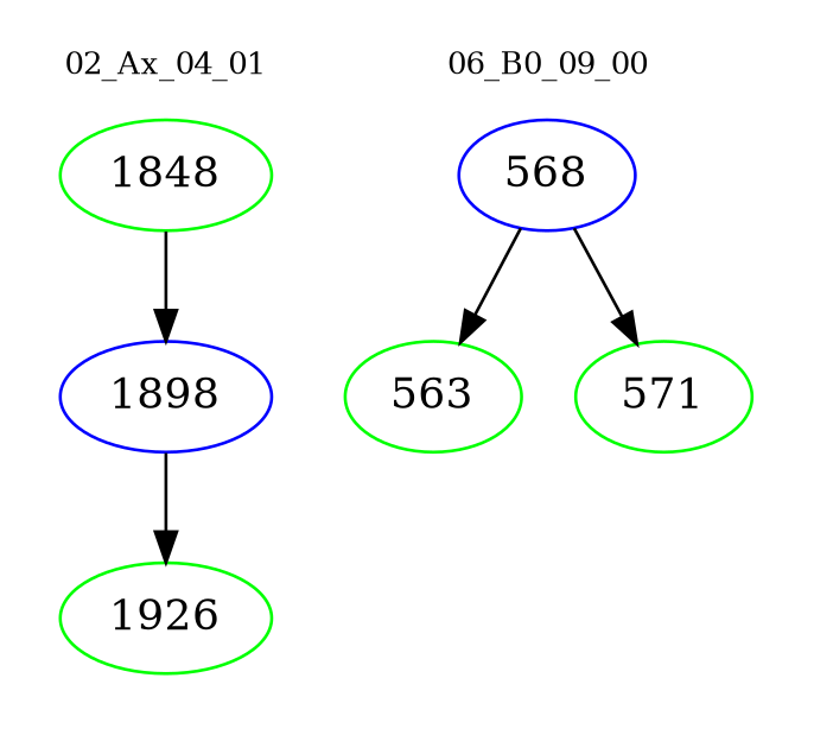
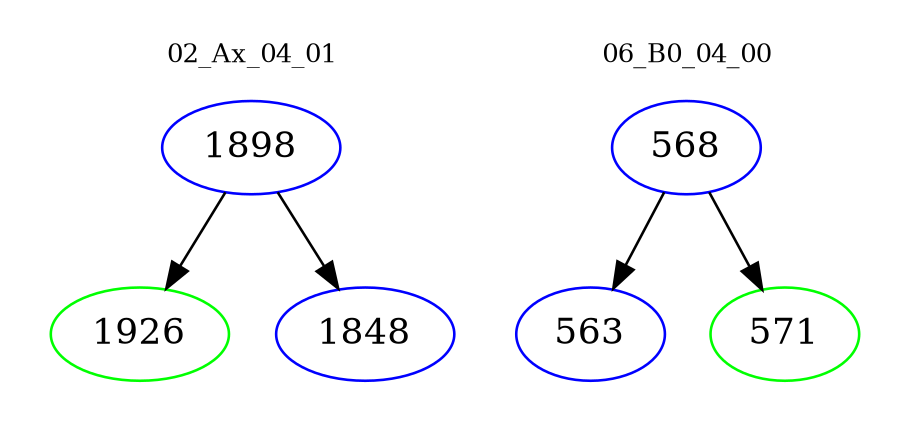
  digraph {
    node [color=green]
    edge [color=black]
    n1 [color=blue label=1898]
    n2 [label=1926]
-   n3 [label=1848]
+   n3 [color=blue label=1848]
    n4 [color=blue label=568]
-   n5 [label=563]
+   n5 [color=blue label=563]
    n6 [label=571]
    subgraph cluster_1 {
      color=white
      fontsize=10
      label="02_Ax_04_01"
      n1
      n2
      n3
    }
    subgraph cluster_2 {
      color=white
      fontsize=10
-     label="06_B0_09_00"
+     label="06_B0_04_00"
      n4
      n5
      n6
    }
    n1 -> n2
-   n3 -> n1
+   n1 -> n3
    n4 -> n5
    n4 -> n6
  }
